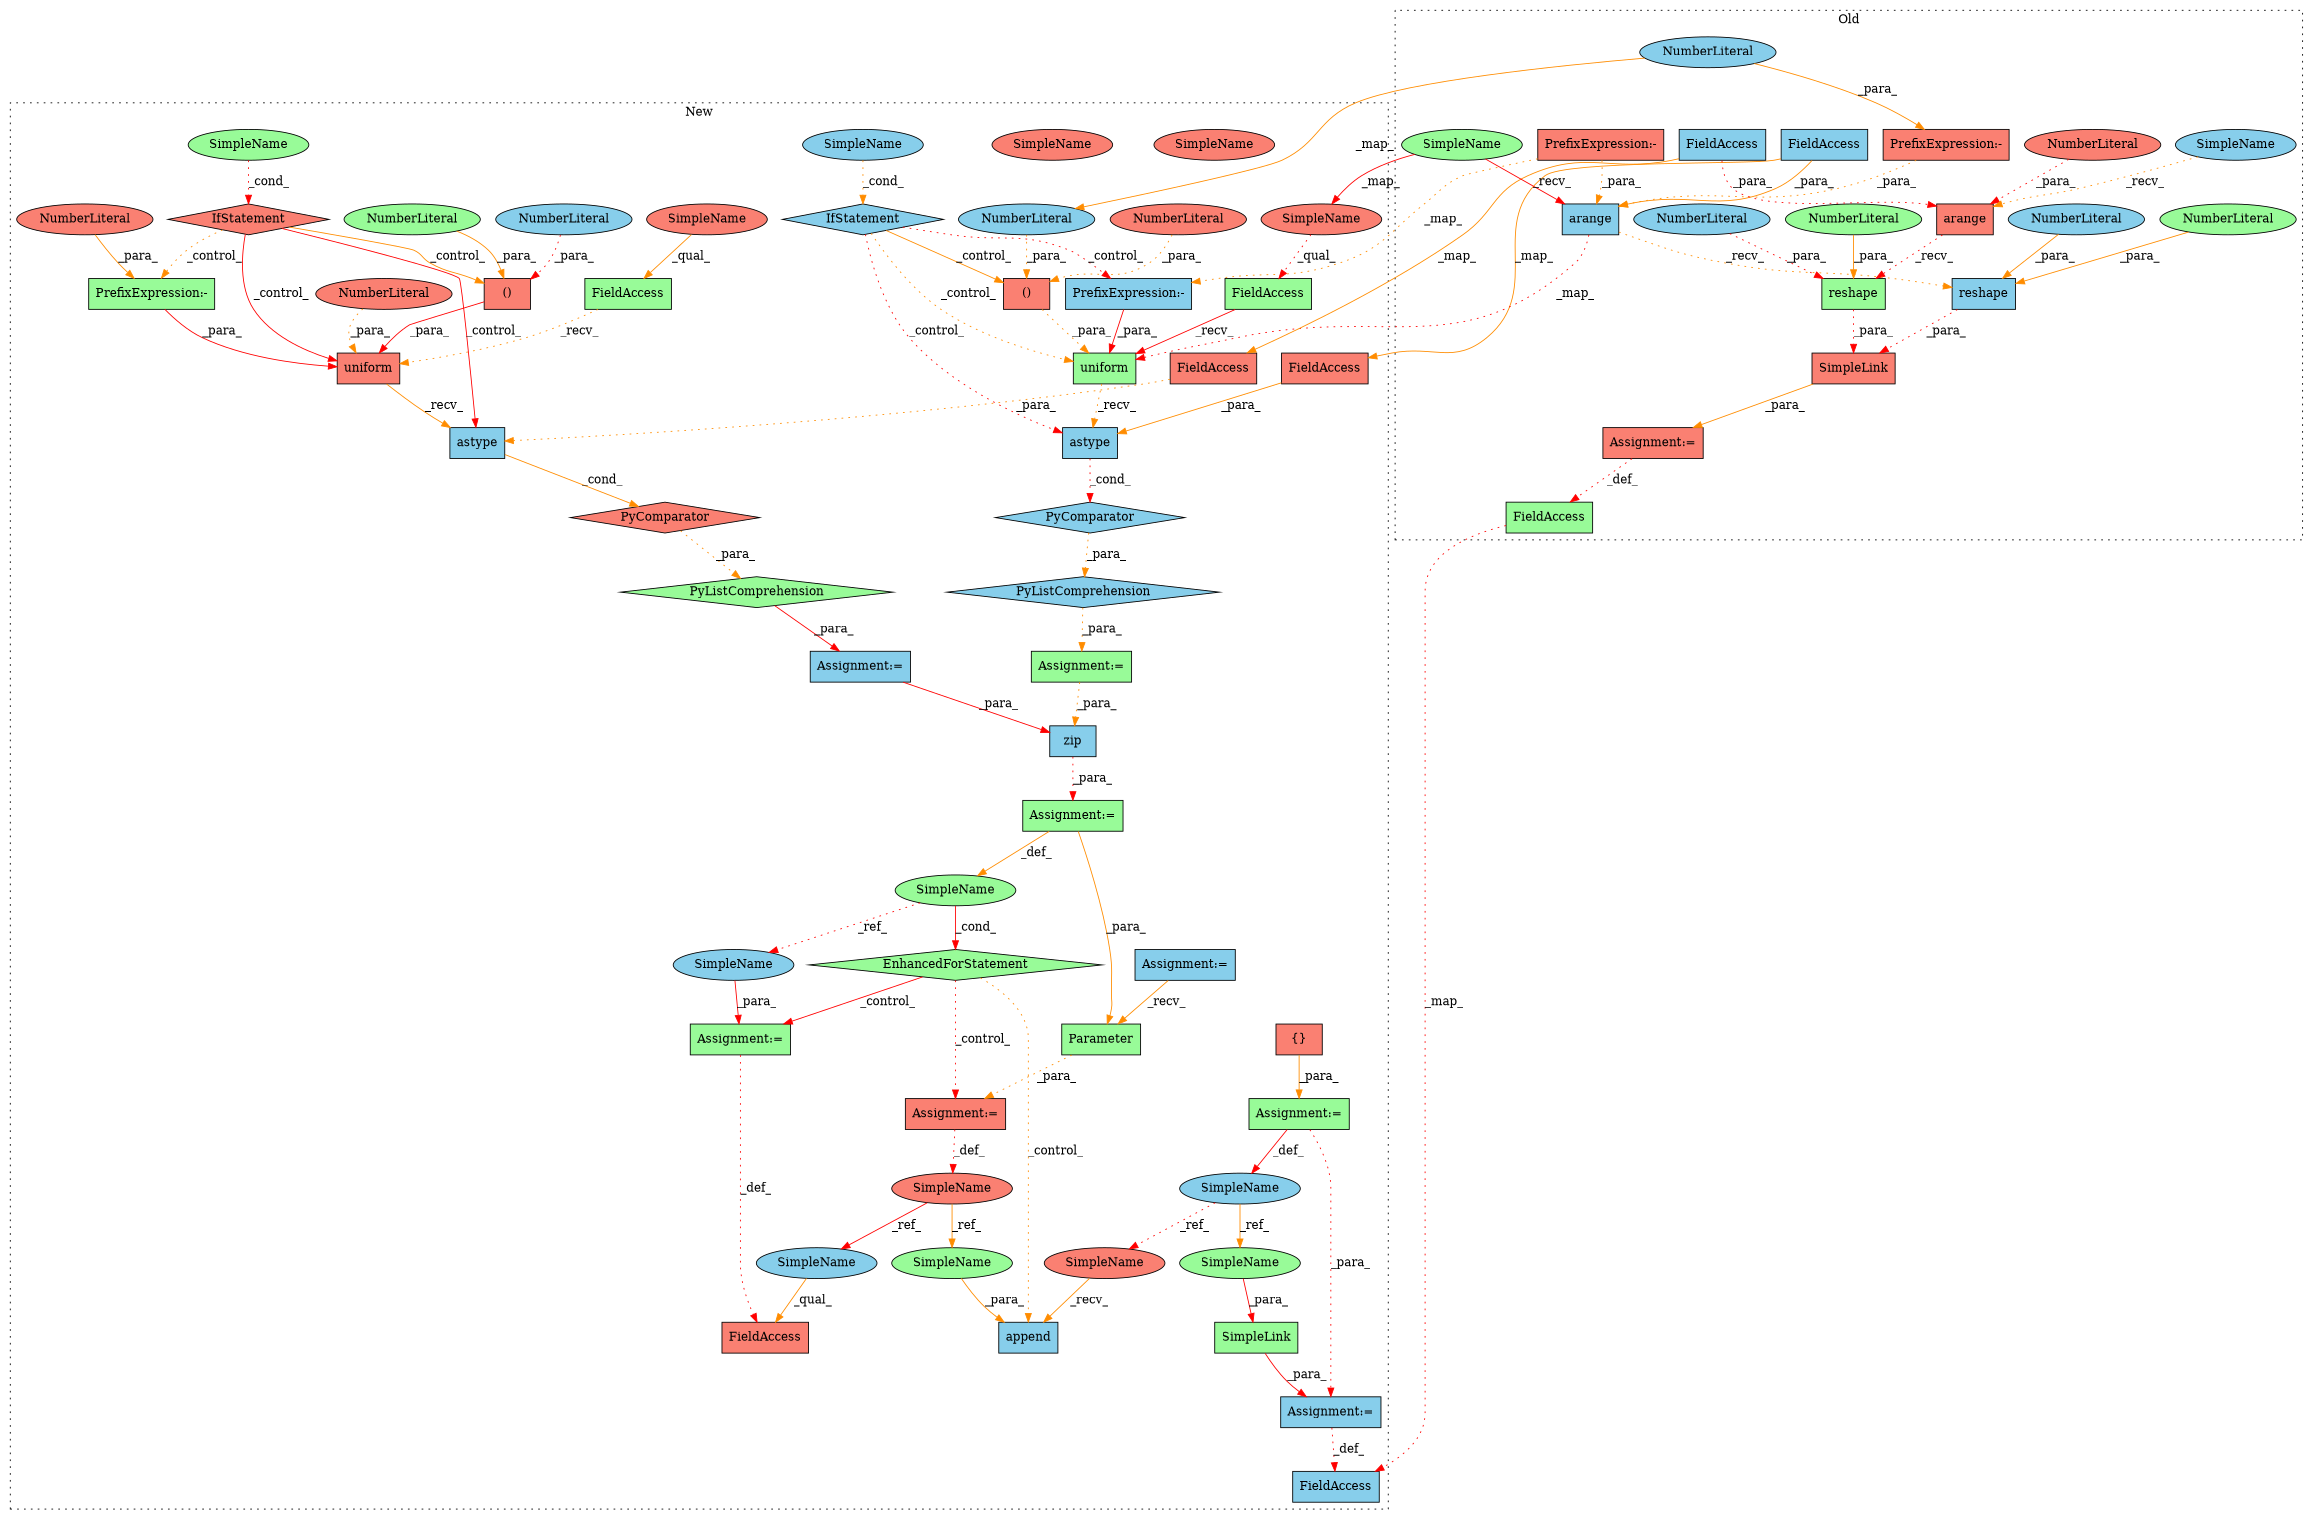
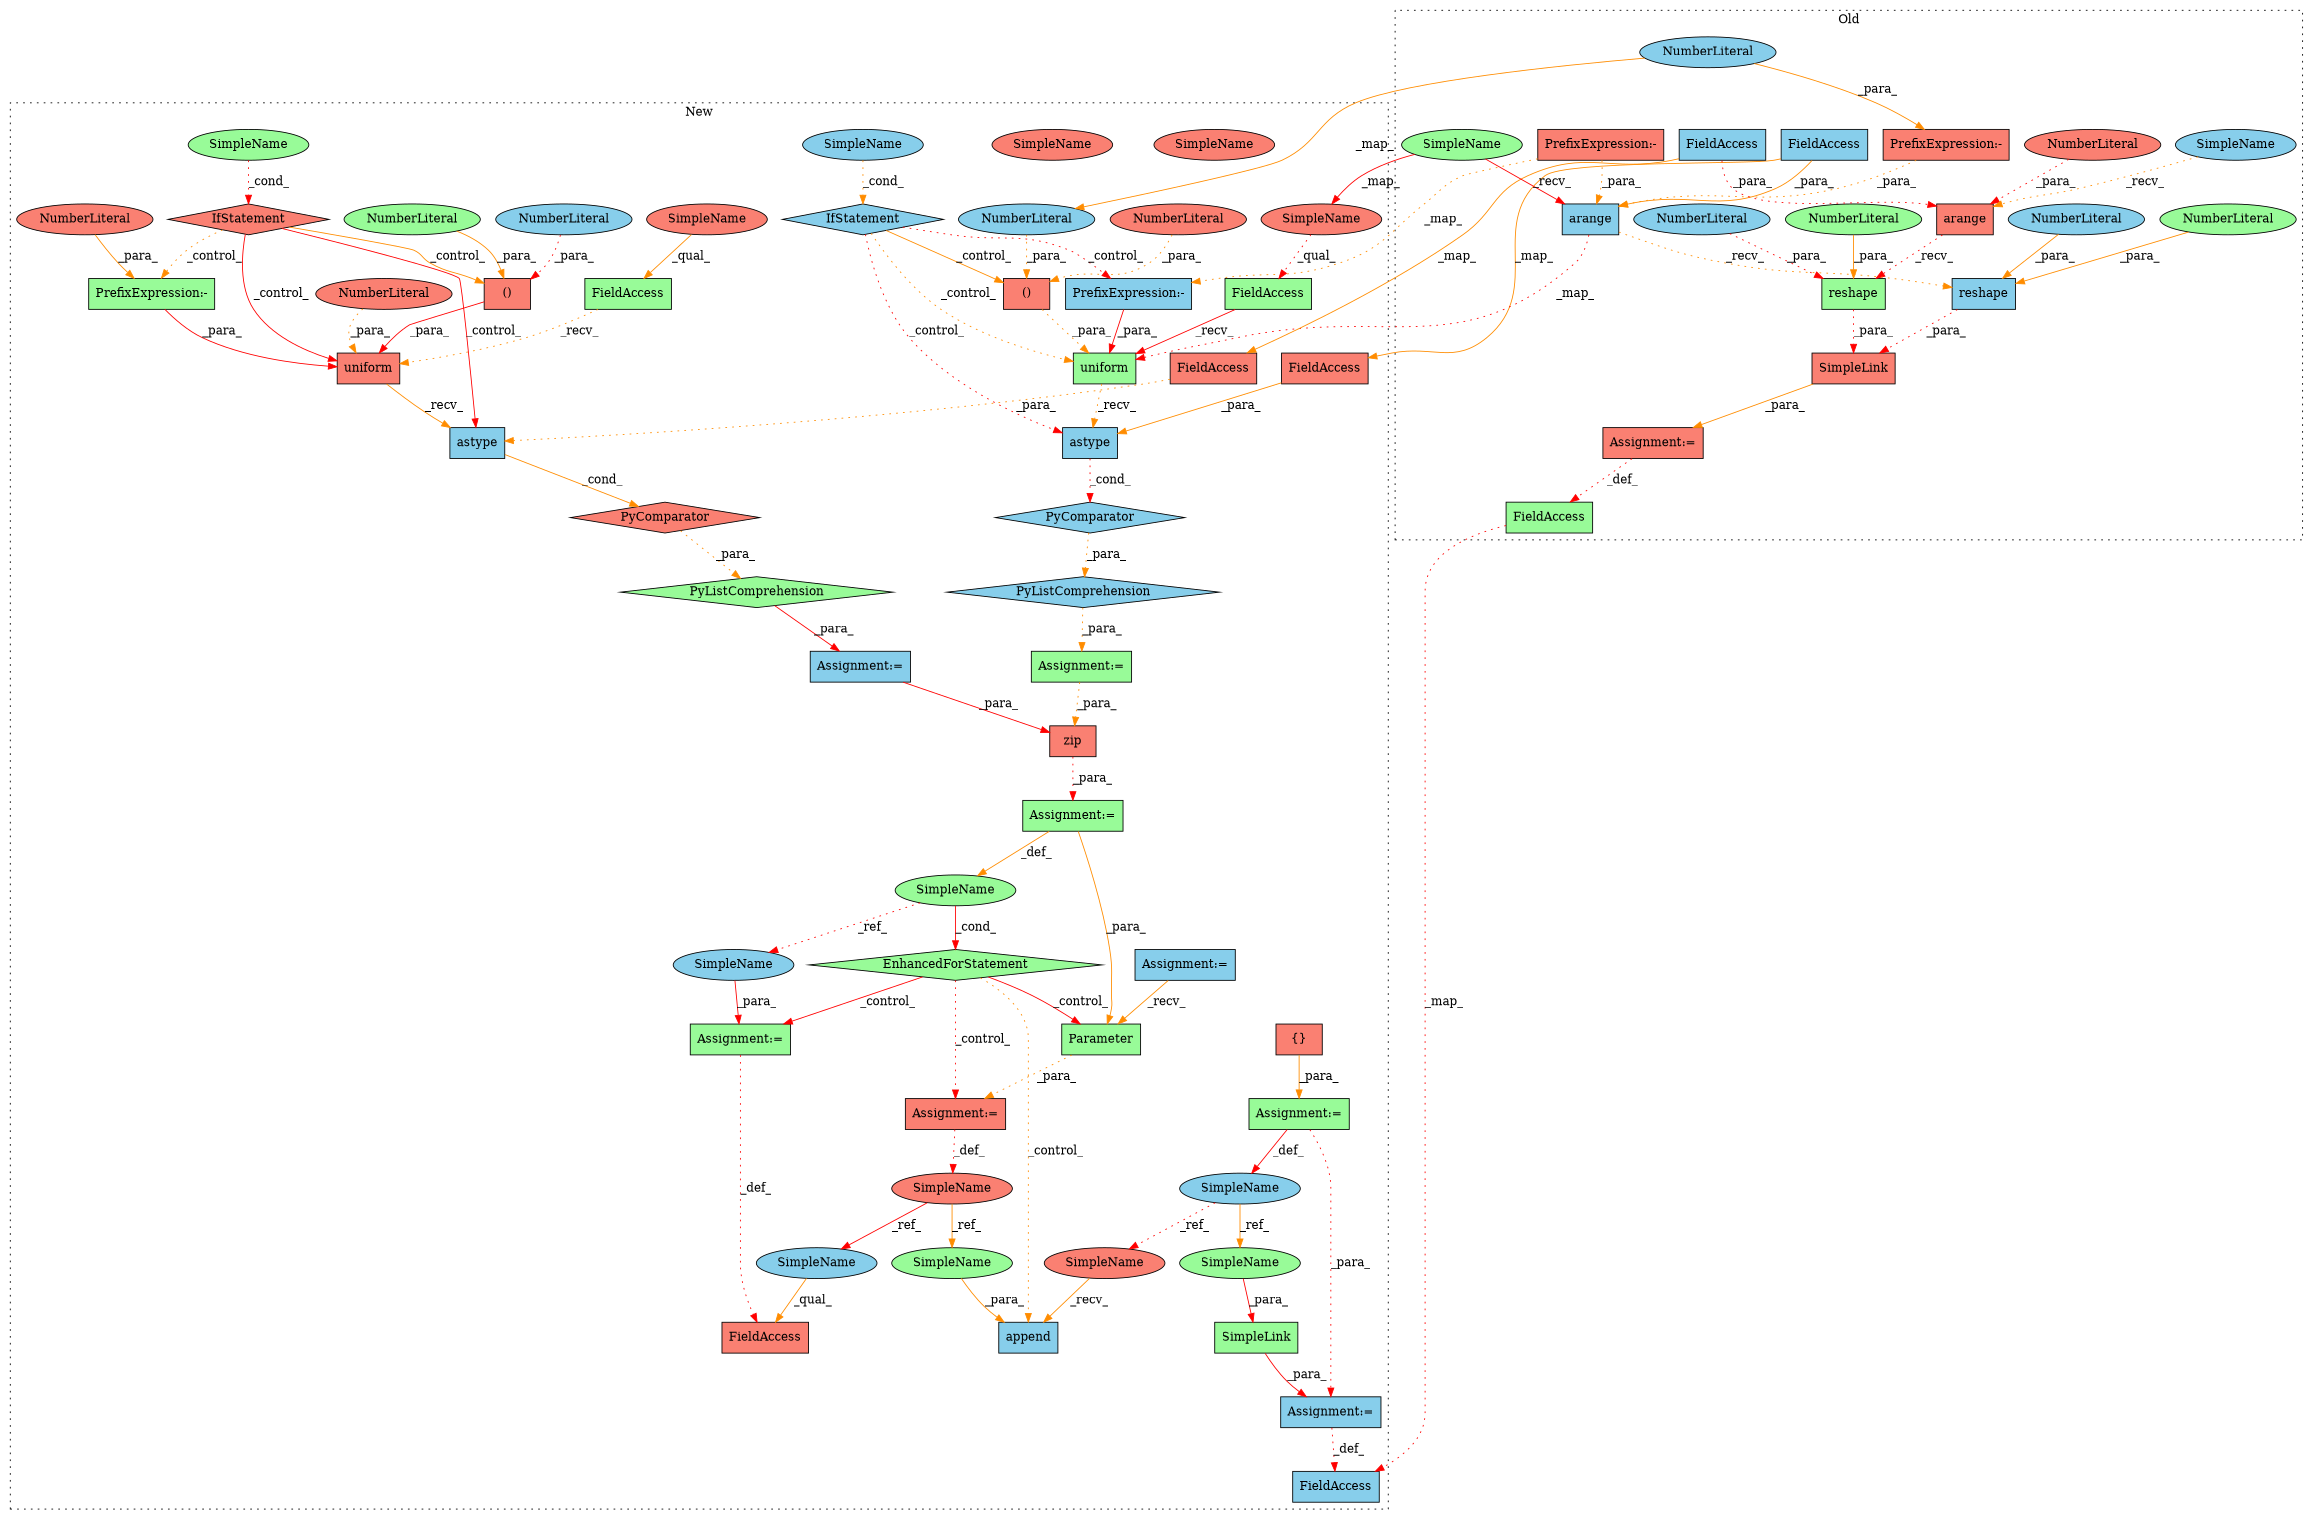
  digraph {
    fontname="DejaVu Serif"
    node [a=42 fillcolor=skyblue fontname="DejaVu Serif" l=1 s=1177 shape=box style=filled]
    edge [color=darkorange fontname="DejaVu Serif" style=dotted]
    n1 [a=32 l="8,1" label=reshape s="1014,1025"]
    n2 [a=7 fillcolor=salmon label="Assignment:=" s=923]
    n3 [a=34 fillcolor=palegreen label=NumberLiteral s=1024 shape=ellipse]
    n4 [a=32 fillcolor=salmon l="7,1" label=arange s="941,963"]
    n5 [a=34 label=NumberLiteral s=1022 shape=ellipse]
    n6 [a=38 fillcolor=salmon label="PrefixExpression:-" s=993]
    n7 [a=34 fillcolor=salmon label=NumberLiteral s=948 shape=ellipse]
    n8 [a=32 fillcolor=palegreen l="8,1" label=reshape s="965,976"]
    n9 [a=34 fillcolor=palegreen label=NumberLiteral s=973 shape=ellipse]
    n10 [a=34 label=NumberLiteral s=975 shape=ellipse]
    n11 [a=38 fillcolor=salmon label="PrefixExpression:-" s=996]
    n12 [a=32 fillcolor=salmon l="11,1" label=SimpleLink s="924,1026"]
    n13 [a=34 label=NumberLiteral s=997 shape=ellipse]
    n14 [a=22 l=13 label=FieldAccess s=999]
    n15 [a=32 l="7,1" label=arange s="984,1012"]
    n16 [a=22 fillcolor=palegreen l=11 label=FieldAccess s=912]
    n17 [a=22 l=13 label=FieldAccess s=950]
    n18 [l=5 label=SimpleName s=935 shape=ellipse]
    n19 [fillcolor=palegreen l=5 label=SimpleName s=978 shape=ellipse]
    n20 [a=70 fillcolor=palegreen l="69,2" label=EnhancedForStatement s="1566,1665" shape=diamond]
    n21 [a=7 fillcolor=palegreen l=12 label="Assignment:=" s=1356]
    n22 [a=7 fillcolor=salmon label="Assignment:=" s=1680]
    n23 [fillcolor=palegreen l=4 label=SimpleName s=1643 shape=ellipse]
    n24 [a=7 l=7 label="Assignment:=" s=1085]
    n25 [a=7 fillcolor=palegreen l="69,2" label="Assignment:=" s="1566,1665"]
    n26 [a=106 fillcolor=salmon l=15 label="()" s=1208]
    n27 [fillcolor=salmon l=5 label=SimpleName s=1338 shape=ellipse]
    n28 [a=38 fillcolor=palegreen label="PrefixExpression:-" s=1198]
-   n29 [a=32 l="4,1" label=zip s="1650,1664"]
+   n29 [a=32 fillcolor=salmon l="4,1" label=zip s="1650,1664"]
    n30 [a=106 fillcolor=salmon l=15 label="()" s=1399]
    n31 [fillcolor=salmon l=5 label=SimpleName s=1529 shape=ellipse]
    n32 [a=38 label="PrefixExpression:-" s=1389]
    n33 [a=34 label=NumberLiteral s=1222 shape=ellipse]
    n34 [a=34 fillcolor=salmon label=NumberLiteral s=1199 shape=ellipse]
    n35 [a=34 fillcolor=salmon label=NumberLiteral s=1413 shape=ellipse]
    n36 [a=34 fillcolor=palegreen label=NumberLiteral s=1208 shape=ellipse]
    n37 [a=109 fillcolor=palegreen l=174 label=PyListComprehension shape=diamond]
    n38 [a=113 fillcolor=salmon l=38 label=PyComparator s=1305 shape=diamond]
    n39 [a=109 l=174 label=PyListComprehension s=1368 shape=diamond]
    n40 [a=32 fillcolor=salmon l="8,2" label=uniform s="1190,1223"]
    n41 [a=34 fillcolor=salmon label=NumberLiteral s=1201 shape=ellipse]
    n42 [a=113 l=38 label=PyComparator s=1496 shape=diamond]
    n43 [a=22 fillcolor=palegreen l=12 label=FieldAccess]
    n44 [a=22 fillcolor=palegreen l=12 label=FieldAccess s=1368]
    n45 [a=22 fillcolor=salmon l=10 label=FieldAccess s=1711]
    n46 [fillcolor=salmon l=5 label=SimpleName s=1675 shape=ellipse]
    n47 [a=32 l="7,1" label=append s="1741,1753"]
    n48 [a=4 fillcolor=salmon l=2 label="{}" s=1558]
    n49 [a=32 fillcolor=palegreen l="11,1" label=SimpleLink s="1778,1795"]
    n50 [a=34 label=NumberLiteral s=1399 shape=ellipse]
    n51 [a=22 fillcolor=salmon l=13 label=FieldAccess s=1424]
    n52 [a=32 fillcolor=palegreen l="10,1" label=Parameter s="1689,1702"]
    n53 [a=25 l=38 label=IfStatement s=1496 shape=diamond]
    n54 [l=6 label=SimpleName s=1542 shape=ellipse]
    n55 [a=25 fillcolor=salmon l=38 label=IfStatement s=1305 shape=diamond]
    n56 [a=7 label="Assignment:=" s=1777]
    n57 [a=7 l=12 label="Assignment:=" s=1165]
    n58 [a=7 fillcolor=palegreen label="Assignment:=" s=1548]
    n59 [a=32 l="7,1" label=astype s="1417,1437"]
    n60 [a=7 fillcolor=palegreen label="Assignment:=" s=1721]
    n61 [a=32 l="7,1" label=astype s="1226,1246"]
    n62 [a=32 fillcolor=palegreen l="8,2" label=uniform s="1381,1414"]
    n63 [a=22 l=11 label=FieldAccess s=1766]
    n64 [a=22 fillcolor=salmon l=13 label=FieldAccess s=1233]
    n65 [l=4 label=SimpleName s=1722 shape=ellipse]
    n66 [fillcolor=salmon l=5 label=SimpleName shape=ellipse]
    n67 [fillcolor=salmon l=5 label=SimpleName s=1368 shape=ellipse]
    n68 [l=5 label=SimpleName s=1529 shape=ellipse]
    n69 [fillcolor=palegreen l=5 label=SimpleName s=1338 shape=ellipse]
    n70 [fillcolor=salmon l=6 label=SimpleName s=1734 shape=ellipse]
    n71 [fillcolor=palegreen l=6 label=SimpleName s=1789 shape=ellipse]
    n72 [fillcolor=palegreen l=5 label=SimpleName s=1748 shape=ellipse]
    n73 [l=5 label=SimpleName s=1711 shape=ellipse]
    subgraph cluster_1 {
      label=Old
      style=dotted
      n1
      n2
      n3
      n4
      n5
      n6
      n7
      n8
      n9
      n10
      n11
      n12
      n13
      n14
      n15
      n16
      n17
      n18
      n19
    }
    subgraph cluster_2 {
      label=New
      style=dotted
      n20
      n21
      n22
      n23
      n24
      n25
      n26
      n27
      n28
      n29
      n30
      n31
      n32
      n33
      n34
      n35
      n36
      n37
      n38
      n39
      n40
      n41
      n42
      n43
      n44
      n45
      n46
      n47
      n48
      n49
      n50
      n51
      n52
      n53
      n54
      n55
      n56
      n57
      n58
      n59
      n60
      n61
      n62
      n63
      n64
      n65
      n66
      n67
      n68
      n69
      n70
      n71
      n72
      n73
    }
    n1 -> n12 [color=red label=_para_]
    n2 -> n16 [color=red label=_def_]
    n3 -> n1 [label=_para_ style=solid]
    n4 -> n8 [color=red label=_recv_]
    n5 -> n1 [label=_para_ style=solid]
    n6 -> n15 [label=_para_]
    n6 -> n32 [label=_map_]
    n7 -> n4 [color=red label=_para_]
    n8 -> n12 [color=red label=_para_]
    n9 -> n8 [label=_para_ style=solid]
    n10 -> n8 [color=red label=_para_]
    n11 -> n15 [label=_para_]
    n12 -> n2 [label=_para_ style=solid]
    n13 -> n11 [label=_para_ style=solid]
    n13 -> n50 [label=_map_ style=solid]
    n14 -> n15 [label=_para_ style=solid]
    n14 -> n51 [label=_map_ style=solid]
    n15 -> n1 [label=_recv_]
    n15 -> n62 [color=red label=_map_]
    n16 -> n63 [color=red label=_map_]
    n17 -> n4 [color=red label=_para_]
    n17 -> n64 [label=_map_ style=solid]
    n18 -> n4 [label=_recv_]
    n19 -> n15 [color=red label=_recv_ style=solid]
    n19 -> n67 [color=red label=_map_ style=solid]
    n20 -> n22 [color=red label=_control_]
    n20 -> n47 [label=_control_]
+   n20 -> n52 [color=red label=_control_ style=solid]
    n20 -> n60 [color=red label=_control_ style=solid]
    n21 -> n29 [label=_para_]
    n22 -> n46 [color=red label=_def_]
    n23 -> n20 [color=red label=_cond_ style=solid]
    n23 -> n65 [color=red label=_ref_]
    n24 -> n52 [label=_recv_ style=solid]
    n25 -> n23 [label=_def_ style=solid]
    n25 -> n52 [label=_para_ style=solid]
    n26 -> n40 [color=red label=_para_ style=solid]
    n28 -> n40 [color=red label=_para_ style=solid]
    n29 -> n25 [color=red label=_para_]
    n30 -> n62 [label=_para_]
    n32 -> n62 [color=red label=_para_ style=solid]
    n33 -> n26 [color=red label=_para_]
    n34 -> n28 [label=_para_ style=solid]
    n35 -> n30 [label=_para_]
    n36 -> n26 [label=_para_ style=solid]
    n37 -> n57 [color=red label=_para_ style=solid]
    n38 -> n37 [label=_para_]
    n39 -> n21 [label=_para_]
    n40 -> n61 [label=_recv_ style=solid]
    n41 -> n40 [label=_para_]
    n42 -> n39 [label=_para_]
    n43 -> n40 [label=_recv_]
    n44 -> n62 [color=red label=_recv_ style=solid]
    n46 -> n72 [label=_ref_ style=solid]
    n46 -> n73 [color=red label=_ref_ style=solid]
    n48 -> n58 [label=_para_ style=solid]
    n49 -> n56 [color=red label=_para_ style=solid]
    n50 -> n30 [label=_para_]
    n51 -> n59 [label=_para_ style=solid]
    n52 -> n22 [label=_para_]
    n53 -> n30 [label=_control_ style=solid]
    n53 -> n32 [color=red label=_control_]
    n53 -> n59 [color=red label=_control_]
    n53 -> n62 [label=_control_]
    n54 -> n70 [color=red label=_ref_]
    n54 -> n71 [label=_ref_ style=solid]
    n55 -> n26 [label=_control_ style=solid]
    n55 -> n28 [label=_control_]
    n55 -> n40 [color=red label=_control_ style=solid]
    n55 -> n61 [color=red label=_control_ style=solid]
    n56 -> n63 [color=red label=_def_]
    n57 -> n29 [color=red label=_para_ style=solid]
    n58 -> n54 [color=red label=_def_ style=solid]
    n58 -> n56 [color=red label=_para_]
    n59 -> n42 [color=red label=_cond_]
    n60 -> n45 [color=red label=_def_]
    n61 -> n38 [label=_cond_ style=solid]
    n62 -> n59 [label=_recv_]
    n64 -> n61 [label=_para_]
    n65 -> n60 [color=red label=_para_ style=solid]
    n66 -> n43 [label=_qual_ style=solid]
    n67 -> n44 [color=red label=_qual_]
    n68 -> n53 [label=_cond_]
    n69 -> n55 [color=red label=_cond_]
    n70 -> n47 [label=_recv_ style=solid]
    n71 -> n49 [color=red label=_para_ style=solid]
    n72 -> n47 [label=_para_ style=solid]
    n73 -> n45 [label=_qual_ style=solid]
  }
